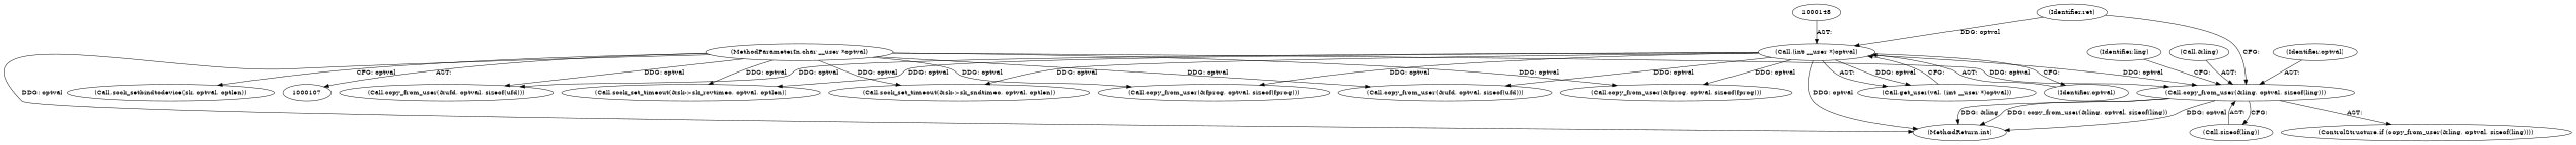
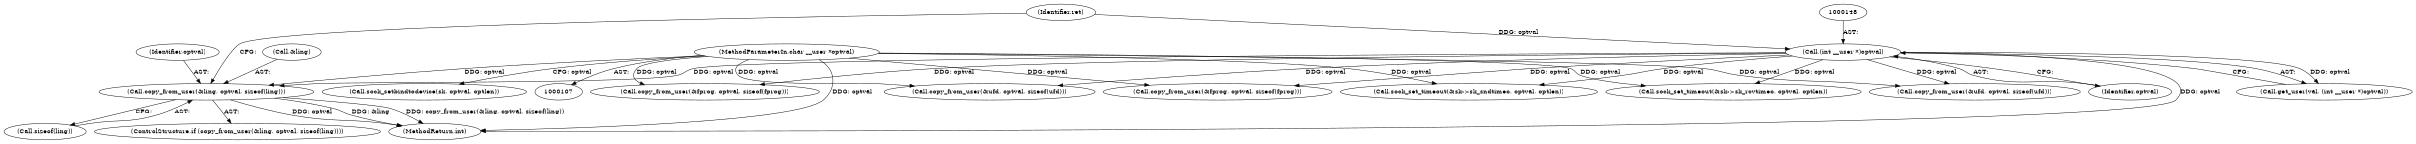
  digraph {
    n1 [label="(Call,copy_from_user(&ling, optval, sizeof(ling)))"]
    n2 [label="(ControlStructure,if (copy_from_user(&ling, optval, sizeof(ling))))"]
    n3 [label="(Call,sizeof(ling))"]
    n4 [label="(MethodReturn,int)"]
    n5 [label="(Call,(int __user *)optval)"]
    n6 [label="(Call,copy_from_user(&fprog, optval, sizeof(fprog)))"]
    n7 [label="(Call,copy_from_user(&fprog, optval, sizeof(fprog)))"]
    n8 [label="(Call,copy_from_user(&ufd, optval, sizeof(ufd)))"]
    n9 [label="(Call,sock_set_timeout(&sk->sk_rcvtimeo, optval, optlen))"]
    n10 [label="(Call,copy_from_user(&ufd, optval, sizeof(ufd)))"]
    n11 [label="(Call,get_user(val, (int __user *)optval))"]
    n12 [label="(Identifier,optval)"]
    n13 [label="(Call,sock_set_timeout(&sk->sk_sndtimeo, optval, optlen))"]
    n14 [label="(MethodParameterIn,char __user *optval)"]
    n15 [label="(Call,sock_setbindtodevice(sk, optval, optlen))"]
    1000107
    n17 [label="(Identifier,ret)"]
    n18 [label="(Identifier,optval)"]
-   n19 [label="(Identifier,ling)"]
    n20 [label="(Call,&ling)"]
    1000148
    n1 -> n2 [label="AST: "]
    n1 -> n3 [label="CFG: "]
    n1 -> n4 [label="DDG: optval"]
    n1 -> n4 [label="DDG: &ling"]
    n1 -> n4 [label="DDG: copy_from_user(&ling, optval, sizeof(ling))"]
    n3 -> n1 [label="AST: "]
    n5 -> n1 [label="DDG: optval"]
    n5 -> n4 [label="DDG: optval"]
    n5 -> n6 [label="DDG: optval"]
    n5 -> n7 [label="DDG: optval"]
    n5 -> n8 [label="DDG: optval"]
    n5 -> n9 [label="DDG: optval"]
    n5 -> n10 [label="DDG: optval"]
    n5 -> n11 [label="AST: "]
    n5 -> n11 [label="DDG: optval"]
    n5 -> n12 [label="CFG: "]
    n5 -> n13 [label="DDG: optval"]
    n11 -> n5 [label="CFG: "]
    n12 -> n5 [label="AST: "]
    n14 -> n1 [label="DDG: optval"]
    n14 -> n4 [label="DDG: optval"]
    n14 -> n6 [label="DDG: optval"]
    n14 -> n7 [label="DDG: optval"]
    n14 -> n8 [label="DDG: optval"]
    n14 -> n9 [label="DDG: optval"]
    n14 -> n10 [label="DDG: optval"]
    n14 -> n13 [label="DDG: optval"]
    n14 -> n15 [label="CFG: optval"]
    n14 -> 1000107 [label="AST: "]
    n17 -> n1 [label="CFG: "]
    n17 -> n5 [label="DDG: optval"]
    n18 -> n1 [label="AST: "]
-   n19 -> n1 [label="CFG: "]
    n20 -> n1 [label="AST: "]
    1000148 -> n5 [label="AST: "]
  }
